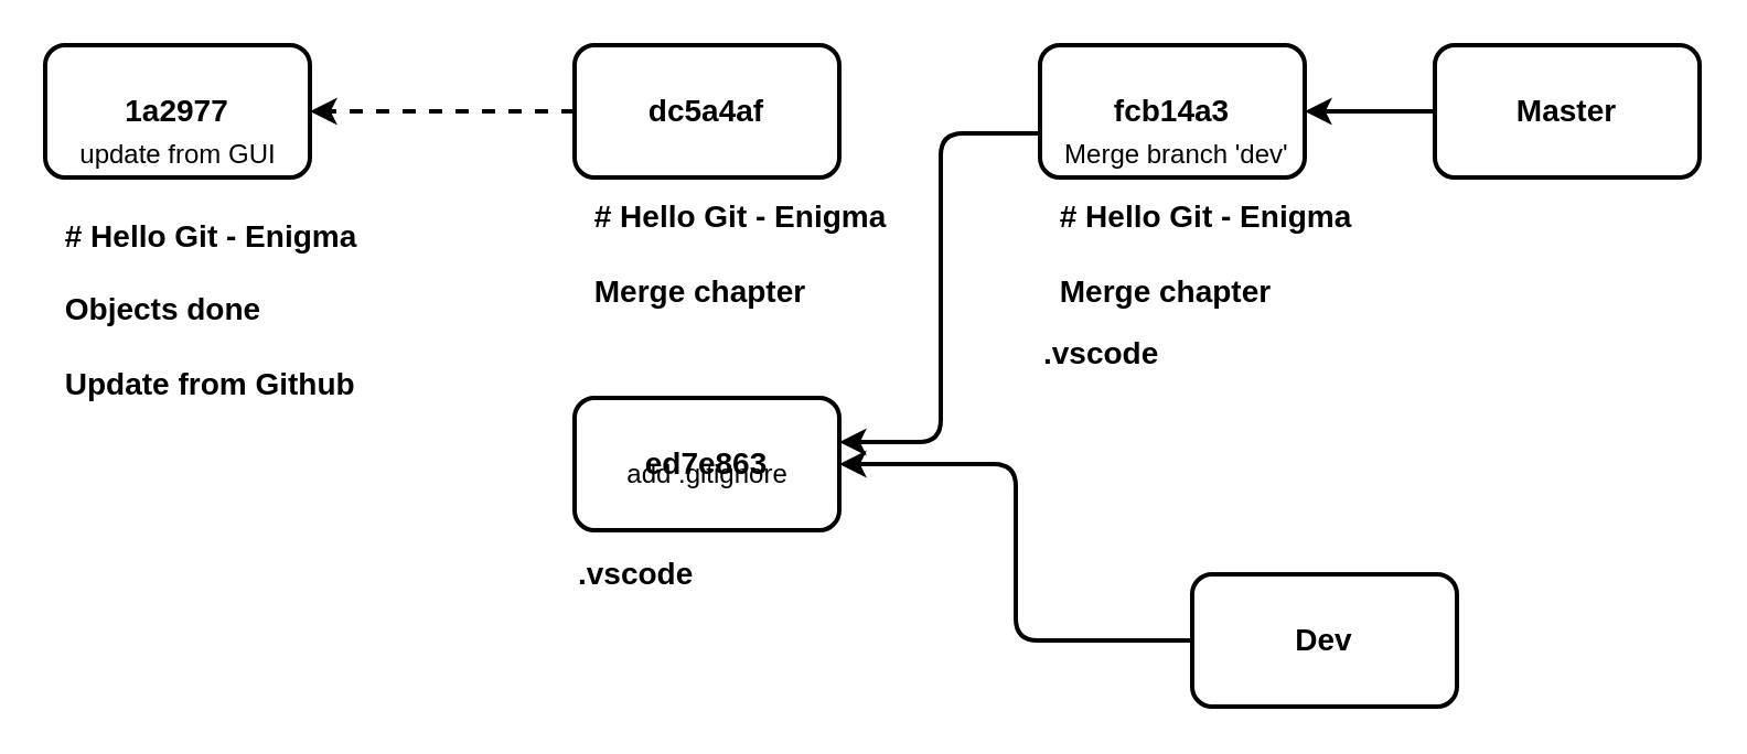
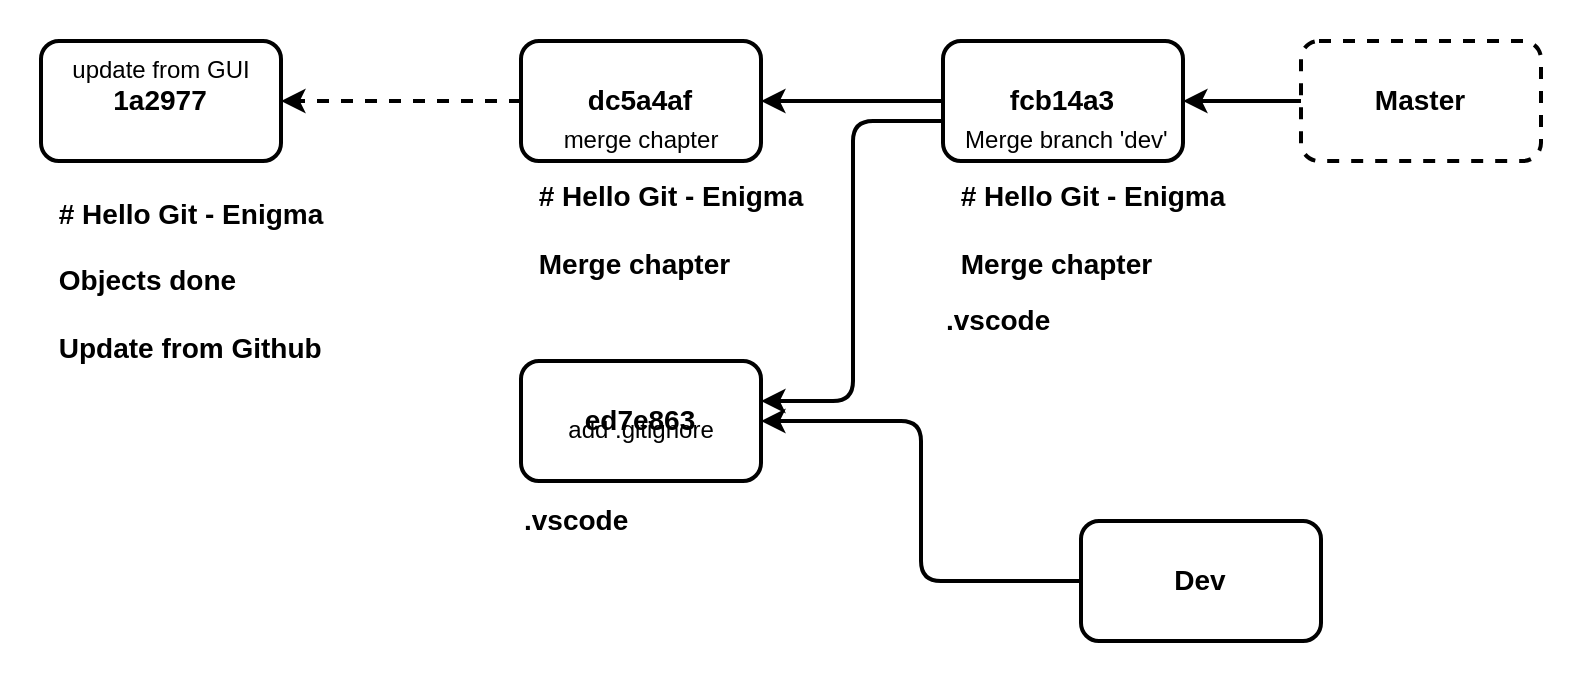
  <mxCell id="0" />
  <mxCell id="1" parent="0" />
  <mxCell id="2" value="&lt;b&gt;&lt;font style=&quot;font-size: 14px&quot; color=&quot;#000000&quot;&gt;Dev&lt;/font&gt;&lt;/b&gt;" style="rounded=1;whiteSpace=wrap;html=1;fillColor=none;strokeColor=#000000;strokeWidth=2;" parent="1" vertex="1"><mxGeometry x="540" y="260" width="120" height="60" as="geometry" /></mxCell>
  <mxCell id="3" value="&lt;font color=&quot;#000000&quot;&gt;&lt;span style=&quot;font-size: 14px&quot;&gt;&lt;b&gt;1a2977&lt;/b&gt;&lt;/span&gt;&lt;/font&gt;" style="rounded=1;whiteSpace=wrap;html=1;fillColor=none;strokeColor=#000000;strokeWidth=2;" vertex="1" parent="1"><mxGeometry x="20" y="20" width="120" height="60" as="geometry" /></mxCell>
  <mxCell id="4" value="&lt;div style=&quot;text-align: left&quot;&gt;&lt;div&gt;&lt;font color=&quot;#000000&quot;&gt;&lt;span style=&quot;font-size: 14px&quot;&gt;&lt;b&gt;# Hello Git - Enigma&lt;/b&gt;&lt;/span&gt;&lt;/font&gt;&lt;/div&gt;&lt;div&gt;&lt;font color=&quot;#000000&quot;&gt;&lt;span style=&quot;font-size: 14px&quot;&gt;&lt;b&gt;&lt;br&gt;&lt;/b&gt;&lt;/span&gt;&lt;/font&gt;&lt;/div&gt;&lt;div&gt;&lt;font color=&quot;#000000&quot;&gt;&lt;span style=&quot;font-size: 14px&quot;&gt;&lt;b&gt;Objects done&lt;/b&gt;&lt;/span&gt;&lt;/font&gt;&lt;/div&gt;&lt;div&gt;&lt;font color=&quot;#000000&quot;&gt;&lt;span style=&quot;font-size: 14px&quot;&gt;&lt;b&gt;&lt;br&gt;&lt;/b&gt;&lt;/span&gt;&lt;/font&gt;&lt;/div&gt;&lt;div&gt;&lt;font color=&quot;#000000&quot;&gt;&lt;span style=&quot;font-size: 14px&quot;&gt;&lt;b&gt;Update from Github&lt;/b&gt;&lt;/span&gt;&lt;/font&gt;&lt;/div&gt;&lt;/div&gt;" style="text;html=1;align=center;verticalAlign=middle;resizable=0;points=[];autosize=1;strokeColor=none;fillColor=none;" vertex="1" parent="1"><mxGeometry x="20" y="100" width="150" height="80" as="geometry" /></mxCell>
- <mxCell id="5" value="&lt;font color=&quot;#000000&quot;&gt;update from GUI&lt;/font&gt;" style="text;html=1;align=center;verticalAlign=middle;resizable=0;points=[];autosize=1;strokeColor=none;fillColor=none;" vertex="1" parent="1"><mxGeometry x="30" y="60" width="100" height="20" as="geometry" /></mxCell>
- <mxCell id="6" value="&lt;b&gt;&lt;font style=&quot;font-size: 14px&quot; color=&quot;#000000&quot;&gt;Master&lt;/font&gt;&lt;/b&gt;" style="rounded=1;whiteSpace=wrap;html=1;fillColor=none;strokeColor=#000000;strokeWidth=2;" vertex="1" parent="1"><mxGeometry x="650" y="20" width="120" height="60" as="geometry" /></mxCell>
+ <mxCell id="5" value="&lt;font color=&quot;#000000&quot;&gt;update from GUI&lt;/font&gt;" style="text;html=1;align=center;verticalAlign=middle;resizable=0;points=[];autosize=1;strokeColor=none;fillColor=none;" vertex="1" parent="1"><mxGeometry x="30" y="25" width="100" height="20" as="geometry" /></mxCell>
+ <mxCell id="6" value="&lt;b&gt;&lt;font style=&quot;font-size: 14px&quot; color=&quot;#000000&quot;&gt;Master&lt;/font&gt;&lt;/b&gt;" style="rounded=1;whiteSpace=wrap;html=1;fillColor=none;strokeColor=#000000;strokeWidth=2;dashed=1;" vertex="1" parent="1"><mxGeometry x="650" y="20" width="120" height="60" as="geometry" /></mxCell>
  <mxCell id="7" value="&lt;font color=&quot;#000000&quot;&gt;&lt;span style=&quot;font-size: 14px&quot;&gt;&lt;b&gt;dc5a4af&lt;/b&gt;&lt;/span&gt;&lt;/font&gt;" style="rounded=1;whiteSpace=wrap;html=1;fillColor=none;strokeColor=#000000;strokeWidth=2;" vertex="1" parent="1"><mxGeometry x="260" y="20" width="120" height="60" as="geometry" /></mxCell>
  <mxCell id="8" value="&lt;div style=&quot;text-align: left&quot;&gt;&lt;div&gt;&lt;font color=&quot;#000000&quot;&gt;&lt;span style=&quot;font-size: 14px&quot;&gt;&lt;b&gt;# Hello Git - Enigma&lt;/b&gt;&lt;/span&gt;&lt;/font&gt;&lt;/div&gt;&lt;div&gt;&lt;font color=&quot;#000000&quot;&gt;&lt;span style=&quot;font-size: 14px&quot;&gt;&lt;b&gt;&lt;br&gt;&lt;/b&gt;&lt;/span&gt;&lt;/font&gt;&lt;/div&gt;&lt;div&gt;&lt;font color=&quot;#000000&quot;&gt;&lt;span style=&quot;font-size: 14px&quot;&gt;&lt;b&gt;Merge chapter&lt;/b&gt;&lt;/span&gt;&lt;/font&gt;&lt;/div&gt;&lt;/div&gt;" style="text;html=1;align=center;verticalAlign=middle;resizable=0;points=[];autosize=1;strokeColor=none;fillColor=none;" vertex="1" parent="1"><mxGeometry x="260" y="90" width="150" height="50" as="geometry" /></mxCell>
+ <mxCell id="9" value="&lt;font color=&quot;#000000&quot;&gt;merge chapter&lt;/font&gt;" style="text;html=1;align=center;verticalAlign=middle;resizable=0;points=[];autosize=1;strokeColor=none;fillColor=none;" vertex="1" parent="1"><mxGeometry x="275" y="60" width="90" height="20" as="geometry" /></mxCell>
  <mxCell id="10" value="" style="endArrow=classic;html=1;strokeColor=#000000;strokeWidth=2;exitX=0;exitY=0.5;exitDx=0;exitDy=0;entryX=1;entryY=0.5;entryDx=0;entryDy=0;dashed=1;" edge="1" parent="1" source="7" target="3"><mxGeometry width="50" height="50" relative="1" as="geometry"><mxPoint x="350" y="200" as="sourcePoint" /><mxPoint x="400" y="150" as="targetPoint" /></mxGeometry></mxCell>
  <mxCell id="11" value="&lt;font color=&quot;#000000&quot;&gt;&lt;span style=&quot;font-size: 14px&quot;&gt;&lt;b&gt;ed7e863&lt;/b&gt;&lt;/span&gt;&lt;/font&gt;" style="rounded=1;whiteSpace=wrap;html=1;fillColor=none;strokeColor=#000000;strokeWidth=2;" vertex="1" parent="1"><mxGeometry x="260" y="180" width="120" height="60" as="geometry" /></mxCell>
  <mxCell id="12" value="&lt;font color=&quot;#000000&quot;&gt;add .gitignore&lt;/font&gt;" style="text;html=1;align=center;verticalAlign=middle;resizable=0;points=[];autosize=1;strokeColor=none;fillColor=none;" vertex="1" parent="1"><mxGeometry x="275" y="205" width="90" height="20" as="geometry" /></mxCell>
  <mxCell id="13" value="&lt;font style=&quot;font-size: 14px&quot; color=&quot;#000000&quot;&gt;&lt;b&gt;.vscode&lt;/b&gt;&lt;/font&gt;" style="text;html=1;strokeColor=none;fillColor=none;align=left;verticalAlign=middle;whiteSpace=wrap;rounded=0;" vertex="1" parent="1"><mxGeometry x="260" y="250" width="151" height="20" as="geometry" /></mxCell>
  <mxCell id="14" value="" style="endArrow=classic;html=1;strokeColor=#000000;strokeWidth=2;exitX=0;exitY=0.5;exitDx=0;exitDy=0;entryX=1;entryY=0.5;entryDx=0;entryDy=0;edgeStyle=orthogonalEdgeStyle;" edge="1" parent="1" source="2" target="11"><mxGeometry width="50" height="50" relative="1" as="geometry"><mxPoint x="181" y="300" as="sourcePoint" /><mxPoint x="231" y="250" as="targetPoint" /></mxGeometry></mxCell>
  <mxCell id="15" value="&lt;font color=&quot;#000000&quot;&gt;&lt;span style=&quot;font-size: 14px&quot;&gt;&lt;b&gt;fcb14a3&lt;/b&gt;&lt;/span&gt;&lt;/font&gt;" style="rounded=1;whiteSpace=wrap;html=1;fillColor=none;strokeColor=#000000;strokeWidth=2;" vertex="1" parent="1"><mxGeometry x="471" y="20" width="120" height="60" as="geometry" /></mxCell>
  <mxCell id="16" value="&lt;div style=&quot;text-align: left&quot;&gt;&lt;div&gt;&lt;font color=&quot;#000000&quot;&gt;&lt;span style=&quot;font-size: 14px&quot;&gt;&lt;b&gt;# Hello Git - Enigma&lt;/b&gt;&lt;/span&gt;&lt;/font&gt;&lt;/div&gt;&lt;div&gt;&lt;font color=&quot;#000000&quot;&gt;&lt;span style=&quot;font-size: 14px&quot;&gt;&lt;b&gt;&lt;br&gt;&lt;/b&gt;&lt;/span&gt;&lt;/font&gt;&lt;/div&gt;&lt;div&gt;&lt;font color=&quot;#000000&quot;&gt;&lt;span style=&quot;font-size: 14px&quot;&gt;&lt;b&gt;Merge chapter&lt;/b&gt;&lt;/span&gt;&lt;/font&gt;&lt;/div&gt;&lt;/div&gt;" style="text;html=1;align=center;verticalAlign=middle;resizable=0;points=[];autosize=1;strokeColor=none;fillColor=none;" vertex="1" parent="1"><mxGeometry x="471" y="90" width="150" height="50" as="geometry" /></mxCell>
  <mxCell id="17" value="&lt;font color=&quot;#000000&quot;&gt;&amp;nbsp;Merge branch 'dev'&lt;/font&gt;" style="text;html=1;align=center;verticalAlign=middle;resizable=0;points=[];autosize=1;strokeColor=none;fillColor=none;" vertex="1" parent="1"><mxGeometry x="471" y="60" width="120" height="20" as="geometry" /></mxCell>
  <mxCell id="18" value="&lt;font style=&quot;font-size: 14px&quot; color=&quot;#000000&quot;&gt;&lt;b&gt;.vscode&lt;/b&gt;&lt;/font&gt;" style="text;html=1;strokeColor=none;fillColor=none;align=left;verticalAlign=middle;whiteSpace=wrap;rounded=0;" vertex="1" parent="1"><mxGeometry x="471" y="150" width="151" height="20" as="geometry" /></mxCell>
+ <mxCell id="19" value="" style="endArrow=classic;html=1;strokeColor=#000000;strokeWidth=2;exitX=0;exitY=0.5;exitDx=0;exitDy=0;entryX=1;entryY=0.5;entryDx=0;entryDy=0;" edge="1" parent="1" source="15" target="7"><mxGeometry width="50" height="50" relative="1" as="geometry"><mxPoint x="360" y="190" as="sourcePoint" /><mxPoint x="410" y="140" as="targetPoint" /></mxGeometry></mxCell>
  <mxCell id="20" value="" style="endArrow=none;html=1;strokeColor=#000000;strokeWidth=2;edgeStyle=orthogonalEdgeStyle;startArrow=classic;startFill=1;endFill=0;" edge="1" parent="1"><mxGeometry width="50" height="50" relative="1" as="geometry"><mxPoint x="380" y="200" as="sourcePoint" /><mxPoint x="471" y="60" as="targetPoint" /><Array as="points"><mxPoint x="380" y="200" /><mxPoint x="426" y="200" /><mxPoint x="426" y="60" /></Array></mxGeometry></mxCell>
  <mxCell id="21" value="" style="endArrow=classic;html=1;strokeColor=#000000;strokeWidth=2;exitX=0;exitY=0.5;exitDx=0;exitDy=0;entryX=1;entryY=0.5;entryDx=0;entryDy=0;" edge="1" parent="1" source="6" target="15"><mxGeometry width="50" height="50" relative="1" as="geometry"><mxPoint x="390" y="130" as="sourcePoint" /><mxPoint x="440" y="80" as="targetPoint" /></mxGeometry></mxCell>
